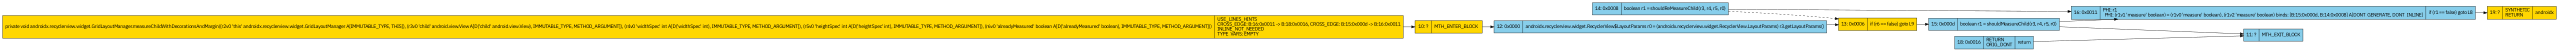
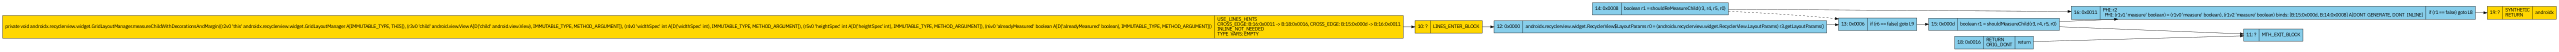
  digraph {
    fontname="IBM Plex Sans"
    rankdir=LR
    node [fillcolor=skyblue fontname="IBM Plex Sans" shape=record style=filled]
    edge [fontname="IBM Plex Sans"]
-   n1 [fillcolor=gold label="{10\:\ ?|MTH_ENTER_BLOCK\l}"]
+   n1 [fillcolor=gold label="{10\:\ ?|LINES_ENTER_BLOCK\l}"]
    n2 [label="{12\:\ 0x0000|androidx.recyclerview.widget.RecyclerView$LayoutParams r0 = (androidx.recyclerview.widget.RecyclerView.LayoutParams) r3.getLayoutParams()\l}"]
-   n3 [fillcolor=gold label="{13\:\ 0x0006|if (r6 == false) goto L9\l}"]
+   n3 [label="{13\:\ 0x0006|if (r6 == false) goto L9\l}"]
    n4 [label="{15\:\ 0x000d|boolean r1 = shouldMeasureChild(r3, r4, r5, r0)\l}"]
    n5 [label="{14\:\ 0x0008|boolean r1 = shouldReMeasureChild(r3, r4, r5, r0)\l}"]
-   n6 [label="{16\:\ 0x0011|PHI: r1 \l  PHI: (r1v1 'measure' boolean) = (r1v0 'measure' boolean), (r1v2 'measure' boolean) binds: [B:15:0x000d, B:14:0x0008] A[DONT_GENERATE, DONT_INLINE]\l|if (r1 == false) goto L8\l}"]
+   n6 [label="{16\:\ 0x0011|PHI: r2 \l  PHI: (r1v1 'measure' boolean) = (r1v0 'measure' boolean), (r1v2 'measure' boolean) binds: [B:15:0x000d, B:14:0x0008] A[DONT_GENERATE, DONT_INLINE]\l|if (r1 == false) goto L8\l}"]
    n7 [label="{11\:\ ?|MTH_EXIT_BLOCK\l}"]
    n8 [fillcolor=gold label="{19\:\ ?|SYNTHETIC\lRETURN\l|androidx\l}"]
    n9 [label="{18\:\ 0x0016|RETURN\lORIG_DONT\l|return\l}"]
    n10 [fillcolor=gold label="{private void androidx.recyclerview.widget.GridLayoutManager.measureChildWithDecorationsAndMargin((r2v0 'this' androidx.recyclerview.widget.GridLayoutManager A[IMMUTABLE_TYPE, THIS]), (r3v0 'child' android.view.View A[D('child' android.view.View), IMMUTABLE_TYPE, METHOD_ARGUMENT]), (r4v0 'widthSpec' int A[D('widthSpec' int), IMMUTABLE_TYPE, METHOD_ARGUMENT]), (r5v0 'heightSpec' int A[D('heightSpec' int), IMMUTABLE_TYPE, METHOD_ARGUMENT]), (r6v0 'alreadyMeasured' boolean A[D('alreadyMeasured' boolean), IMMUTABLE_TYPE, METHOD_ARGUMENT]))  | USE_LINES_HINTS\lCROSS_EDGE: B:16:0x0011 \-\> B:18:0x0016, CROSS_EDGE: B:15:0x000d \-\> B:16:0x0011\lINLINE_NOT_NEEDED\lTYPE_VARS: EMPTY\l}"]
    n1 -> n2
    n2 -> n3
    n3 -> n4
    n4 -> n6
    n4 -> n7
    n5 -> n3 [style=dashed]
    n5 -> n6
    n6 -> n8
    n9 -> n7
    n10 -> n1
  }
